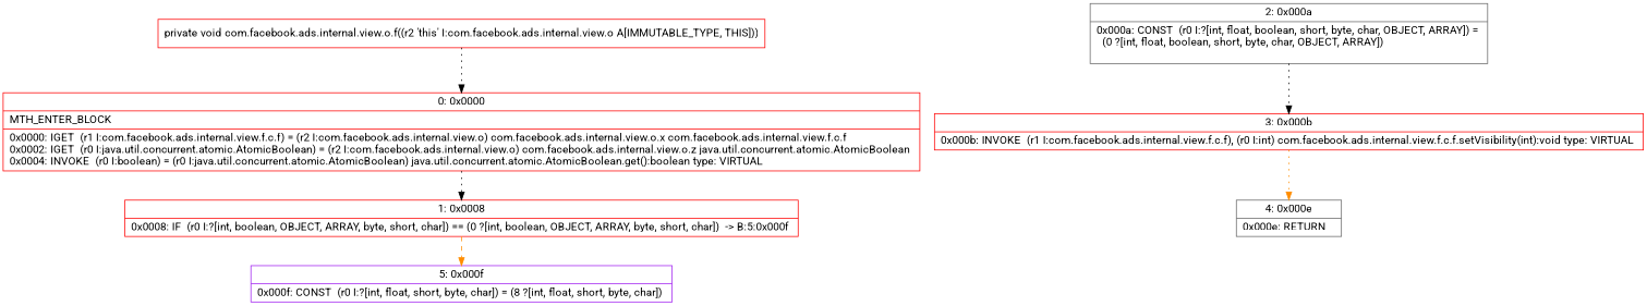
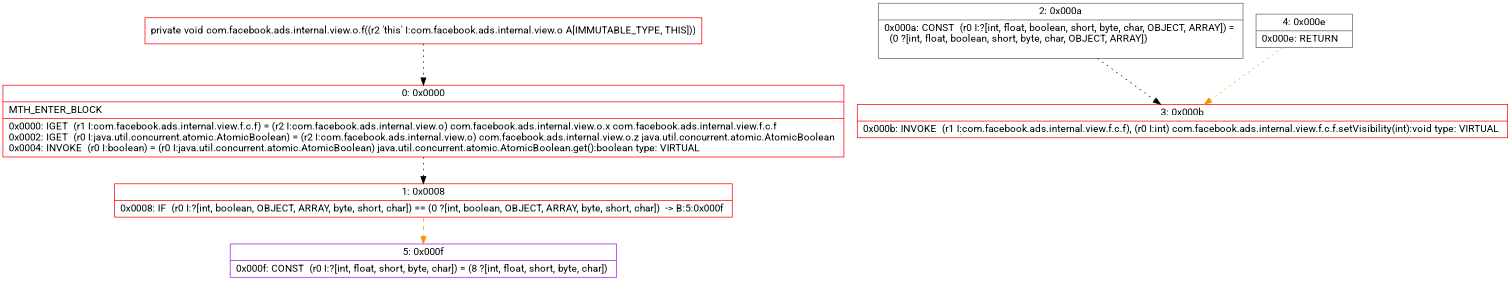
  digraph {
    fontname=Roboto
    node [color=red fontname=Roboto shape=record]
    edge [color=black fontname=Roboto style=dotted]
    n1 [label="{0\:\ 0x0000|MTH_ENTER_BLOCK\l|0x0000: IGET  (r1 I:com.facebook.ads.internal.view.f.c.f) = (r2 I:com.facebook.ads.internal.view.o) com.facebook.ads.internal.view.o.x com.facebook.ads.internal.view.f.c.f \l0x0002: IGET  (r0 I:java.util.concurrent.atomic.AtomicBoolean) = (r2 I:com.facebook.ads.internal.view.o) com.facebook.ads.internal.view.o.z java.util.concurrent.atomic.AtomicBoolean \l0x0004: INVOKE  (r0 I:boolean) = (r0 I:java.util.concurrent.atomic.AtomicBoolean) java.util.concurrent.atomic.AtomicBoolean.get():boolean type: VIRTUAL \l}"]
    n2 [label="{1\:\ 0x0008|0x0008: IF  (r0 I:?[int, boolean, OBJECT, ARRAY, byte, short, char]) == (0 ?[int, boolean, OBJECT, ARRAY, byte, short, char])  \-\> B:5:0x000f \l}"]
    n3 [color=purple label="{5\:\ 0x000f|0x000f: CONST  (r0 I:?[int, float, short, byte, char]) = (8 ?[int, float, short, byte, char]) \l}"]
    n4 [color=gray40 label="{2\:\ 0x000a|0x000a: CONST  (r0 I:?[int, float, boolean, short, byte, char, OBJECT, ARRAY]) = \l  (0 ?[int, float, boolean, short, byte, char, OBJECT, ARRAY])\l \l}"]
    n5 [label="{3\:\ 0x000b|0x000b: INVOKE  (r1 I:com.facebook.ads.internal.view.f.c.f), (r0 I:int) com.facebook.ads.internal.view.f.c.f.setVisibility(int):void type: VIRTUAL \l}"]
    n6 [color=gray40 label="{4\:\ 0x000e|0x000e: RETURN   \l}"]
    n7 [label="{private void com.facebook.ads.internal.view.o.f((r2 'this' I:com.facebook.ads.internal.view.o A[IMMUTABLE_TYPE, THIS])) }"]
    n1 -> n2
    n2 -> n3 [color=darkorange style=dashed]
    n4 -> n5
-   n5 -> n6 [color=darkorange]
+   n6 -> n5 [color=darkorange]
    n7 -> n1
  }
